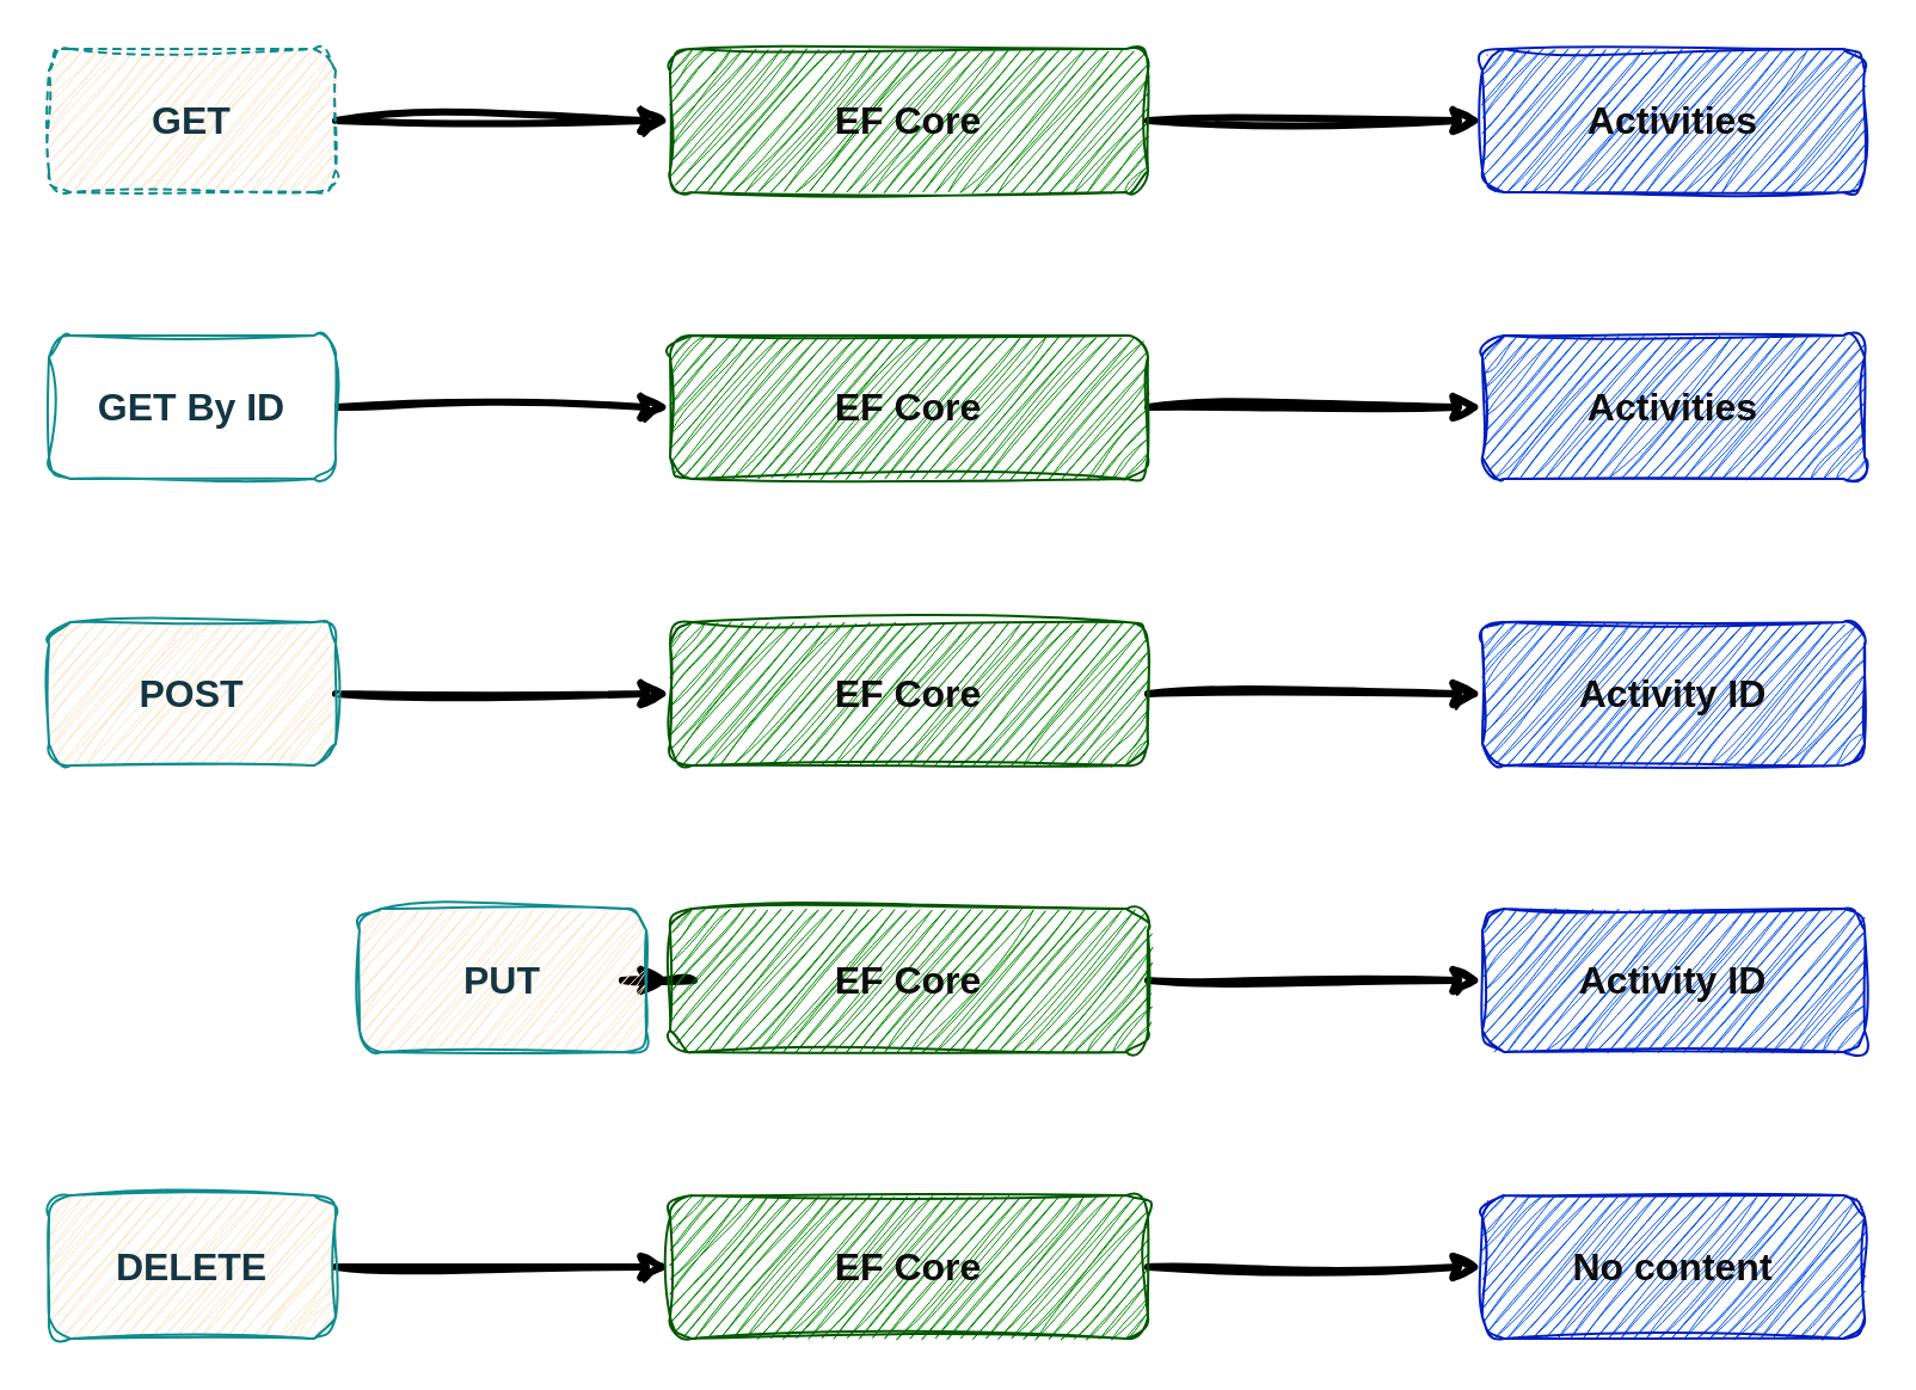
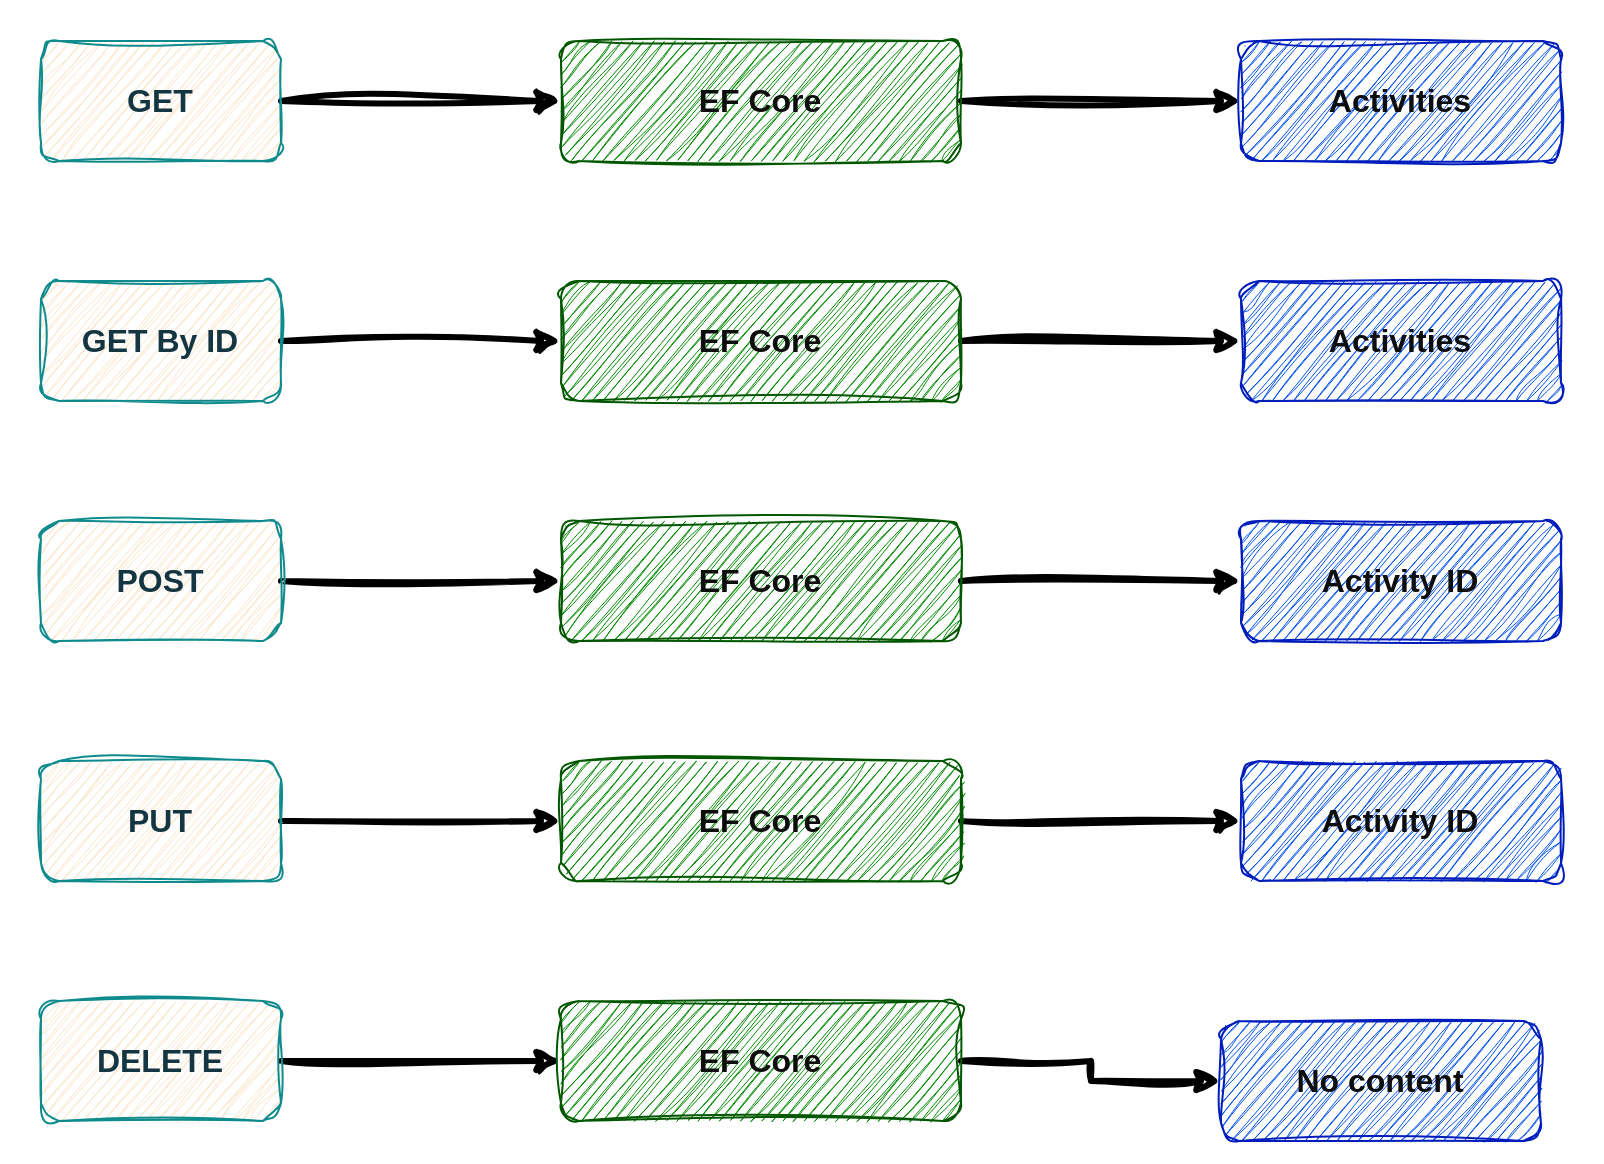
  <mxCell id="0" />
  <mxCell id="1" parent="0" />
  <mxCell id="2" style="edgeStyle=orthogonalEdgeStyle;rounded=0;sketch=1;hachureGap=4;jiggle=2;curveFitting=1;orthogonalLoop=1;jettySize=auto;html=1;fontFamily=Architects Daughter;fontSource=https%3A%2F%2Ffonts.googleapis.com%2Fcss%3Ffamily%3DArchitects%2BDaughter;strokeWidth=3;strokeColor=#000000;" parent="1" source="3" target="5" edge="1"><mxGeometry relative="1" as="geometry" /></mxCell>
- <mxCell id="3" value="GET" style="rounded=1;whiteSpace=wrap;html=1;labelBackgroundColor=none;fillColor=#FAE5C7;strokeColor=#0F8B8D;fontColor=#143642;sketch=1;curveFitting=1;jiggle=2;fontStyle=1;fontSize=16;dashed=1;" parent="1" vertex="1"><mxGeometry x="20" y="20" width="120" height="60" as="geometry" /></mxCell>
+ <mxCell id="3" value="GET" style="rounded=1;whiteSpace=wrap;html=1;labelBackgroundColor=none;fillColor=#FAE5C7;strokeColor=#0F8B8D;fontColor=#143642;sketch=1;curveFitting=1;jiggle=2;fontStyle=1;fontSize=16;" parent="1" vertex="1"><mxGeometry x="20" y="20" width="120" height="60" as="geometry" /></mxCell>
  <mxCell id="4" style="edgeStyle=orthogonalEdgeStyle;rounded=0;sketch=1;hachureGap=4;jiggle=2;curveFitting=1;orthogonalLoop=1;jettySize=auto;html=1;fontFamily=Architects Daughter;fontSource=https%3A%2F%2Ffonts.googleapis.com%2Fcss%3Ffamily%3DArchitects%2BDaughter;strokeWidth=3;strokeColor=#000000;" parent="1" source="5" target="6" edge="1"><mxGeometry relative="1" as="geometry" /></mxCell>
  <mxCell id="5" value="EF Core" style="rounded=1;whiteSpace=wrap;html=1;labelBackgroundColor=none;fillColor=#008a00;strokeColor=#005700;fontColor=#0D0D0D;sketch=1;curveFitting=1;jiggle=2;fontStyle=1;fontSize=16;" parent="1" vertex="1"><mxGeometry x="280" y="20" width="200" height="60" as="geometry" /></mxCell>
  <mxCell id="6" value="Activities" style="rounded=1;whiteSpace=wrap;html=1;labelBackgroundColor=none;fillColor=#0050ef;strokeColor=#001DBC;fontColor=#0D0D0D;sketch=1;curveFitting=1;jiggle=2;fontStyle=1;fontSize=16;" parent="1" vertex="1"><mxGeometry x="620" y="20" width="160" height="60" as="geometry" /></mxCell>
  <mxCell id="7" style="edgeStyle=orthogonalEdgeStyle;rounded=0;sketch=1;hachureGap=4;jiggle=2;curveFitting=1;orthogonalLoop=1;jettySize=auto;html=1;fontFamily=Architects Daughter;fontSource=https%3A%2F%2Ffonts.googleapis.com%2Fcss%3Ffamily%3DArchitects%2BDaughter;strokeWidth=3;strokeColor=#000000;" parent="1" source="8" target="10" edge="1"><mxGeometry relative="1" as="geometry" /></mxCell>
- <mxCell id="8" value="GET By ID" style="rounded=1;whiteSpace=wrap;html=1;labelBackgroundColor=none;fillColor=#ffffff;strokeColor=#0F8B8D;fontColor=#143642;sketch=1;curveFitting=1;jiggle=2;fontStyle=1;fontSize=16;" parent="1" vertex="1"><mxGeometry x="20" y="140" width="120" height="60" as="geometry" /></mxCell>
+ <mxCell id="8" value="GET By ID" style="rounded=1;whiteSpace=wrap;html=1;labelBackgroundColor=none;fillColor=#FAE5C7;strokeColor=#0F8B8D;fontColor=#143642;sketch=1;curveFitting=1;jiggle=2;fontStyle=1;fontSize=16;" parent="1" vertex="1"><mxGeometry x="20" y="140" width="120" height="60" as="geometry" /></mxCell>
  <mxCell id="9" style="edgeStyle=orthogonalEdgeStyle;rounded=0;sketch=1;hachureGap=4;jiggle=2;curveFitting=1;orthogonalLoop=1;jettySize=auto;html=1;fontFamily=Architects Daughter;fontSource=https%3A%2F%2Ffonts.googleapis.com%2Fcss%3Ffamily%3DArchitects%2BDaughter;strokeWidth=3;strokeColor=#000000;" parent="1" source="10" target="11" edge="1"><mxGeometry relative="1" as="geometry" /></mxCell>
  <mxCell id="10" value="EF Core" style="rounded=1;whiteSpace=wrap;html=1;labelBackgroundColor=none;fillColor=#008a00;strokeColor=#005700;fontColor=#0D0D0D;sketch=1;curveFitting=1;jiggle=2;fontStyle=1;fontSize=16;" parent="1" vertex="1"><mxGeometry x="280" y="140" width="200" height="60" as="geometry" /></mxCell>
  <mxCell id="11" value="Activities" style="rounded=1;whiteSpace=wrap;html=1;labelBackgroundColor=none;fillColor=#0050ef;strokeColor=#001DBC;fontColor=#0D0D0D;sketch=1;curveFitting=1;jiggle=2;fontStyle=1;fontSize=16;" parent="1" vertex="1"><mxGeometry x="620" y="140" width="160" height="60" as="geometry" /></mxCell>
  <mxCell id="12" style="edgeStyle=orthogonalEdgeStyle;rounded=0;sketch=1;hachureGap=4;jiggle=2;curveFitting=1;orthogonalLoop=1;jettySize=auto;html=1;fontFamily=Architects Daughter;fontSource=https%3A%2F%2Ffonts.googleapis.com%2Fcss%3Ffamily%3DArchitects%2BDaughter;strokeWidth=3;strokeColor=#000000;" parent="1" source="13" target="15" edge="1"><mxGeometry relative="1" as="geometry" /></mxCell>
  <mxCell id="13" value="POST" style="rounded=1;whiteSpace=wrap;html=1;labelBackgroundColor=none;fillColor=#FAE5C7;strokeColor=#0F8B8D;fontColor=#143642;sketch=1;curveFitting=1;jiggle=2;fontStyle=1;fontSize=16;" parent="1" vertex="1"><mxGeometry x="20" y="260" width="120" height="60" as="geometry" /></mxCell>
  <mxCell id="14" style="edgeStyle=orthogonalEdgeStyle;rounded=0;sketch=1;hachureGap=4;jiggle=2;curveFitting=1;orthogonalLoop=1;jettySize=auto;html=1;fontFamily=Architects Daughter;fontSource=https%3A%2F%2Ffonts.googleapis.com%2Fcss%3Ffamily%3DArchitects%2BDaughter;strokeWidth=3;strokeColor=#000000;" parent="1" source="15" target="16" edge="1"><mxGeometry relative="1" as="geometry" /></mxCell>
  <mxCell id="15" value="EF Core" style="rounded=1;whiteSpace=wrap;html=1;labelBackgroundColor=none;fillColor=#008a00;strokeColor=#005700;fontColor=#0D0D0D;sketch=1;curveFitting=1;jiggle=2;fontStyle=1;fontSize=16;" parent="1" vertex="1"><mxGeometry x="280" y="260" width="200" height="60" as="geometry" /></mxCell>
  <mxCell id="16" value="Activity ID" style="rounded=1;whiteSpace=wrap;html=1;labelBackgroundColor=none;fillColor=#0050ef;strokeColor=#001DBC;fontColor=#0D0D0D;sketch=1;curveFitting=1;jiggle=2;fontStyle=1;fontSize=16;" parent="1" vertex="1"><mxGeometry x="620" y="260" width="160" height="60" as="geometry" /></mxCell>
  <mxCell id="17" style="edgeStyle=orthogonalEdgeStyle;rounded=0;sketch=1;hachureGap=4;jiggle=2;curveFitting=1;orthogonalLoop=1;jettySize=auto;html=1;fontFamily=Architects Daughter;fontSource=https%3A%2F%2Ffonts.googleapis.com%2Fcss%3Ffamily%3DArchitects%2BDaughter;strokeWidth=3;strokeColor=#000000;" parent="1" source="18" target="20" edge="1"><mxGeometry relative="1" as="geometry" /></mxCell>
- <mxCell id="18" value="PUT" style="rounded=1;whiteSpace=wrap;html=1;labelBackgroundColor=none;fillColor=#FAE5C7;strokeColor=#0F8B8D;fontColor=#143642;sketch=1;curveFitting=1;jiggle=2;fontStyle=1;fontSize=16;" parent="1" vertex="1"><mxGeometry x="150" y="380" width="120" height="60" as="geometry" /></mxCell>
+ <mxCell id="18" value="PUT" style="rounded=1;whiteSpace=wrap;html=1;labelBackgroundColor=none;fillColor=#FAE5C7;strokeColor=#0F8B8D;fontColor=#143642;sketch=1;curveFitting=1;jiggle=2;fontStyle=1;fontSize=16;" parent="1" vertex="1"><mxGeometry x="20" y="380" width="120" height="60" as="geometry" /></mxCell>
  <mxCell id="19" style="edgeStyle=orthogonalEdgeStyle;rounded=0;sketch=1;hachureGap=4;jiggle=2;curveFitting=1;orthogonalLoop=1;jettySize=auto;html=1;fontFamily=Architects Daughter;fontSource=https%3A%2F%2Ffonts.googleapis.com%2Fcss%3Ffamily%3DArchitects%2BDaughter;strokeWidth=3;strokeColor=#000000;" parent="1" source="20" target="21" edge="1"><mxGeometry relative="1" as="geometry" /></mxCell>
  <mxCell id="20" value="EF Core" style="rounded=1;whiteSpace=wrap;html=1;labelBackgroundColor=none;fillColor=#008a00;strokeColor=#005700;fontColor=#0D0D0D;sketch=1;curveFitting=1;jiggle=2;fontStyle=1;fontSize=16;" parent="1" vertex="1"><mxGeometry x="280" y="380" width="200" height="60" as="geometry" /></mxCell>
  <mxCell id="21" value="Activity ID" style="rounded=1;whiteSpace=wrap;html=1;labelBackgroundColor=none;fillColor=#0050ef;strokeColor=#001DBC;fontColor=#0D0D0D;sketch=1;curveFitting=1;jiggle=2;fontStyle=1;fontSize=16;" parent="1" vertex="1"><mxGeometry x="620" y="380" width="160" height="60" as="geometry" /></mxCell>
  <mxCell id="22" style="edgeStyle=orthogonalEdgeStyle;rounded=0;sketch=1;hachureGap=4;jiggle=2;curveFitting=1;orthogonalLoop=1;jettySize=auto;html=1;fontFamily=Architects Daughter;fontSource=https%3A%2F%2Ffonts.googleapis.com%2Fcss%3Ffamily%3DArchitects%2BDaughter;strokeWidth=3;strokeColor=#000000;" parent="1" source="23" target="25" edge="1"><mxGeometry relative="1" as="geometry" /></mxCell>
  <mxCell id="23" value="DELETE" style="rounded=1;whiteSpace=wrap;html=1;labelBackgroundColor=none;fillColor=#FAE5C7;strokeColor=#0F8B8D;fontColor=#143642;sketch=1;curveFitting=1;jiggle=2;fontStyle=1;fontSize=16;" parent="1" vertex="1"><mxGeometry x="20" y="500" width="120" height="60" as="geometry" /></mxCell>
  <mxCell id="24" style="edgeStyle=orthogonalEdgeStyle;rounded=0;sketch=1;hachureGap=4;jiggle=2;curveFitting=1;orthogonalLoop=1;jettySize=auto;html=1;fontFamily=Architects Daughter;fontSource=https%3A%2F%2Ffonts.googleapis.com%2Fcss%3Ffamily%3DArchitects%2BDaughter;strokeWidth=3;strokeColor=#000000;" parent="1" source="25" target="26" edge="1"><mxGeometry relative="1" as="geometry" /></mxCell>
  <mxCell id="25" value="EF Core" style="rounded=1;whiteSpace=wrap;html=1;labelBackgroundColor=none;fillColor=#008a00;strokeColor=#005700;fontColor=#0D0D0D;sketch=1;curveFitting=1;jiggle=2;fontStyle=1;fontSize=16;" parent="1" vertex="1"><mxGeometry x="280" y="500" width="200" height="60" as="geometry" /></mxCell>
- <mxCell id="26" value="No content" style="rounded=1;whiteSpace=wrap;html=1;labelBackgroundColor=none;fillColor=#0050ef;strokeColor=#001DBC;fontColor=#0D0D0D;sketch=1;curveFitting=1;jiggle=2;fontStyle=1;fontSize=16;" parent="1" vertex="1"><mxGeometry x="620" y="500" width="160" height="60" as="geometry" /></mxCell>
+ <mxCell id="26" value="No content" style="rounded=1;whiteSpace=wrap;html=1;labelBackgroundColor=none;fillColor=#0050ef;strokeColor=#001DBC;fontColor=#0D0D0D;sketch=1;curveFitting=1;jiggle=2;fontStyle=1;fontSize=16;" parent="1" vertex="1"><mxGeometry x="610" y="510" width="160" height="60" as="geometry" /></mxCell>
